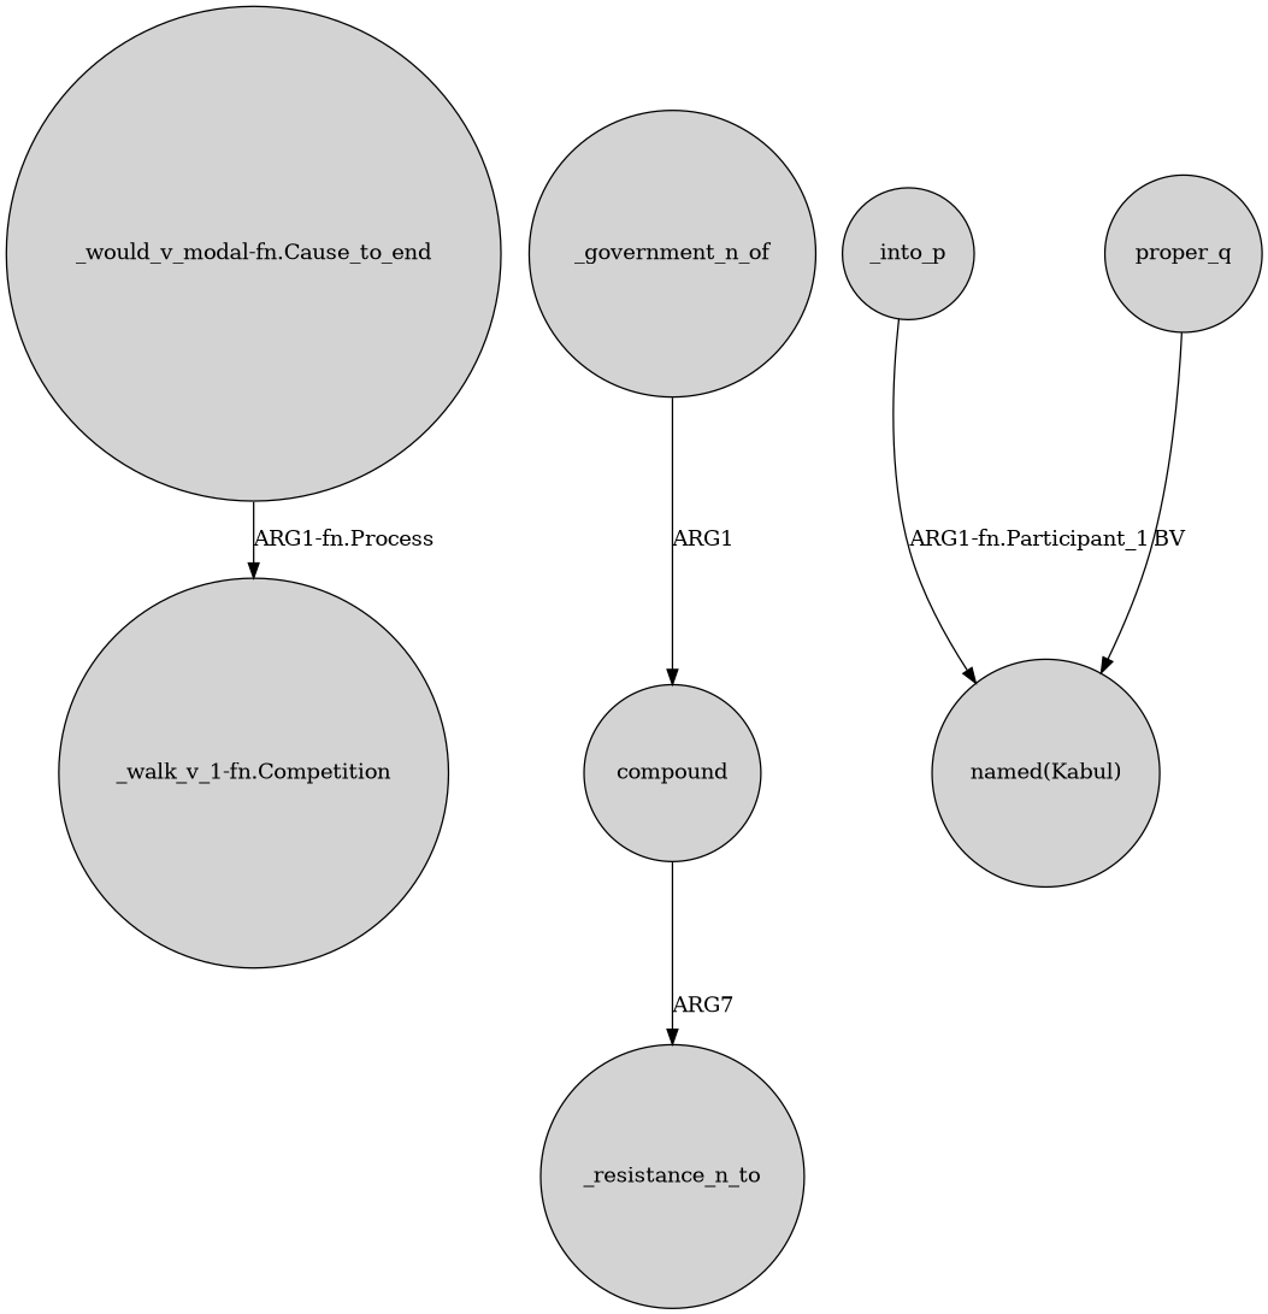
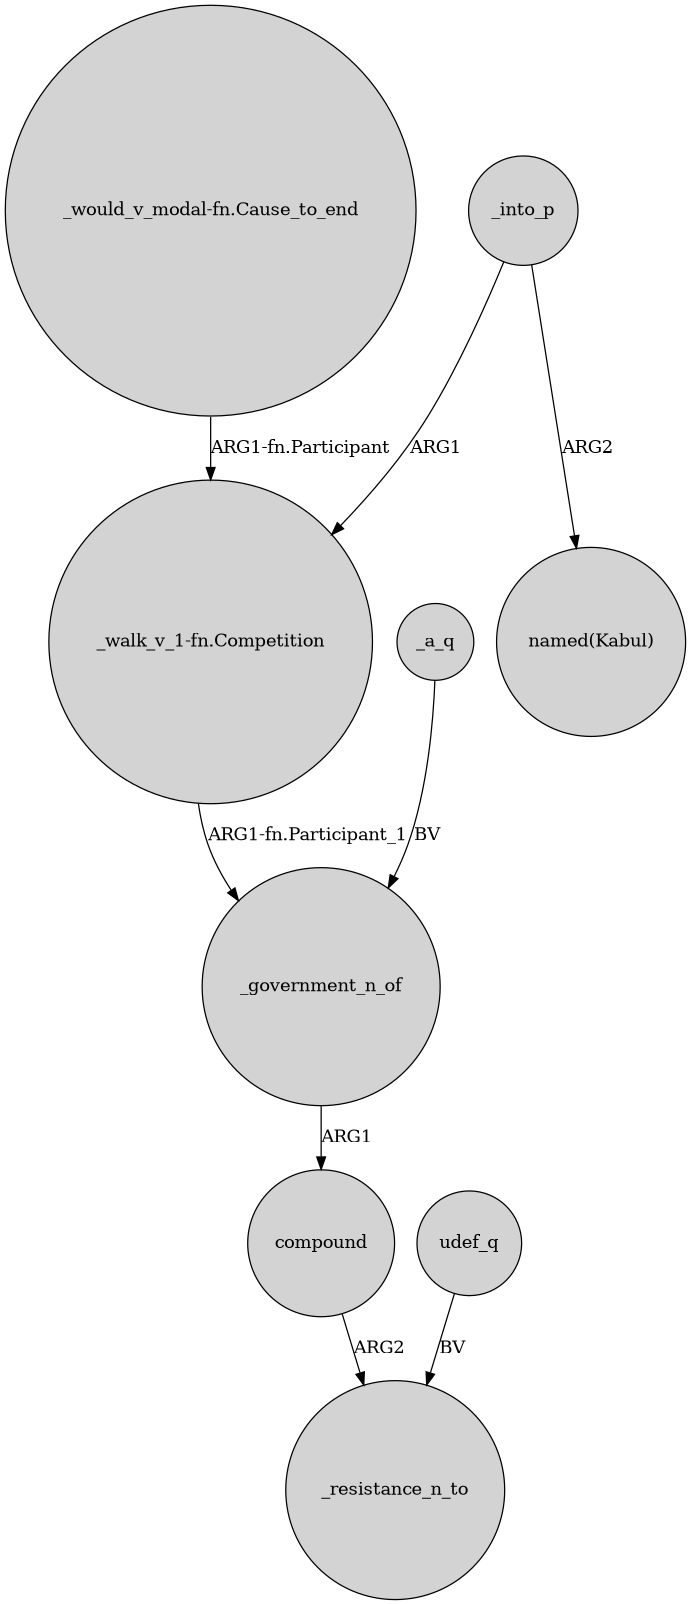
  digraph {
    node [shape=circle style=filled]
    "_would_v_modal-fn.Cause_to_end"
    "_walk_v_1-fn.Competition"
    _government_n_of
    compound
+   _a_q
    _into_p
    "named(Kabul)"
+   udef_q
    _resistance_n_to
-   proper_q
-   "_would_v_modal-fn.Cause_to_end" -> "_walk_v_1-fn.Competition" [label="ARG1-fn.Process"]
+   "_would_v_modal-fn.Cause_to_end" -> "_walk_v_1-fn.Competition" [label="ARG1-fn.Participant"]
+   "_walk_v_1-fn.Competition" -> _government_n_of [label="ARG1-fn.Participant_1"]
    _government_n_of -> compound [label=ARG1]
-   compound -> _resistance_n_to [label=ARG7]
-   _into_p -> "named(Kabul)" [label="ARG1-fn.Participant_1"]
-   proper_q -> "named(Kabul)" [label=BV]
+   compound -> _resistance_n_to [label=ARG2]
+   _a_q -> _government_n_of [label=BV]
+   _into_p -> "_walk_v_1-fn.Competition" [label=ARG1]
+   _into_p -> "named(Kabul)" [label=ARG2]
+   udef_q -> _resistance_n_to [label=BV]
  }
